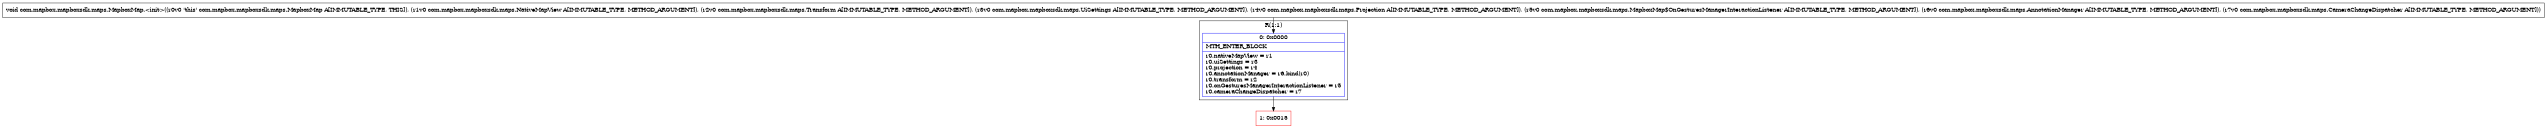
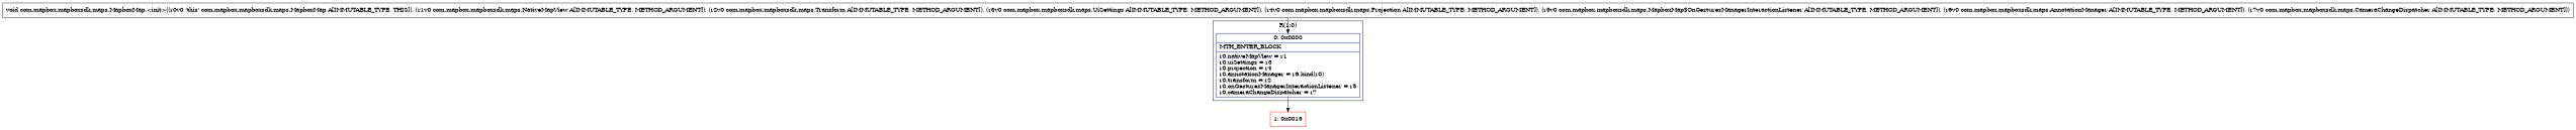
  digraph {
    node [shape=record]
    n1 [color=blue label="{0\:\ 0x0000|MTH_ENTER_BLOCK\l|r0.nativeMapView = r1\lr0.uiSettings = r3\lr0.projection = r4\lr0.annotationManager = r6.bind(r0)\lr0.transform = r2\lr0.onGesturesManagerInteractionListener = r5\lr0.cameraChangeDispatcher = r7\l}"]
    n2 [color=red label="{1\:\ 0x0015}"]
    n3 [label="{void com.mapbox.mapboxsdk.maps.MapboxMap.\<init\>((r0v0 'this' com.mapbox.mapboxsdk.maps.MapboxMap A[IMMUTABLE_TYPE, THIS]), (r1v0 com.mapbox.mapboxsdk.maps.NativeMapView A[IMMUTABLE_TYPE, METHOD_ARGUMENT]), (r2v0 com.mapbox.mapboxsdk.maps.Transform A[IMMUTABLE_TYPE, METHOD_ARGUMENT]), (r3v0 com.mapbox.mapboxsdk.maps.UiSettings A[IMMUTABLE_TYPE, METHOD_ARGUMENT]), (r4v0 com.mapbox.mapboxsdk.maps.Projection A[IMMUTABLE_TYPE, METHOD_ARGUMENT]), (r5v0 com.mapbox.mapboxsdk.maps.MapboxMap$OnGesturesManagerInteractionListener A[IMMUTABLE_TYPE, METHOD_ARGUMENT]), (r6v0 com.mapbox.mapboxsdk.maps.AnnotationManager A[IMMUTABLE_TYPE, METHOD_ARGUMENT]), (r7v0 com.mapbox.mapboxsdk.maps.CameraChangeDispatcher A[IMMUTABLE_TYPE, METHOD_ARGUMENT])) }"]
    subgraph cluster_1 {
-     label="R(1:1)"
+     label="R(1:0)"
      n1
    }
    n1 -> n2
    n3 -> n1
  }
